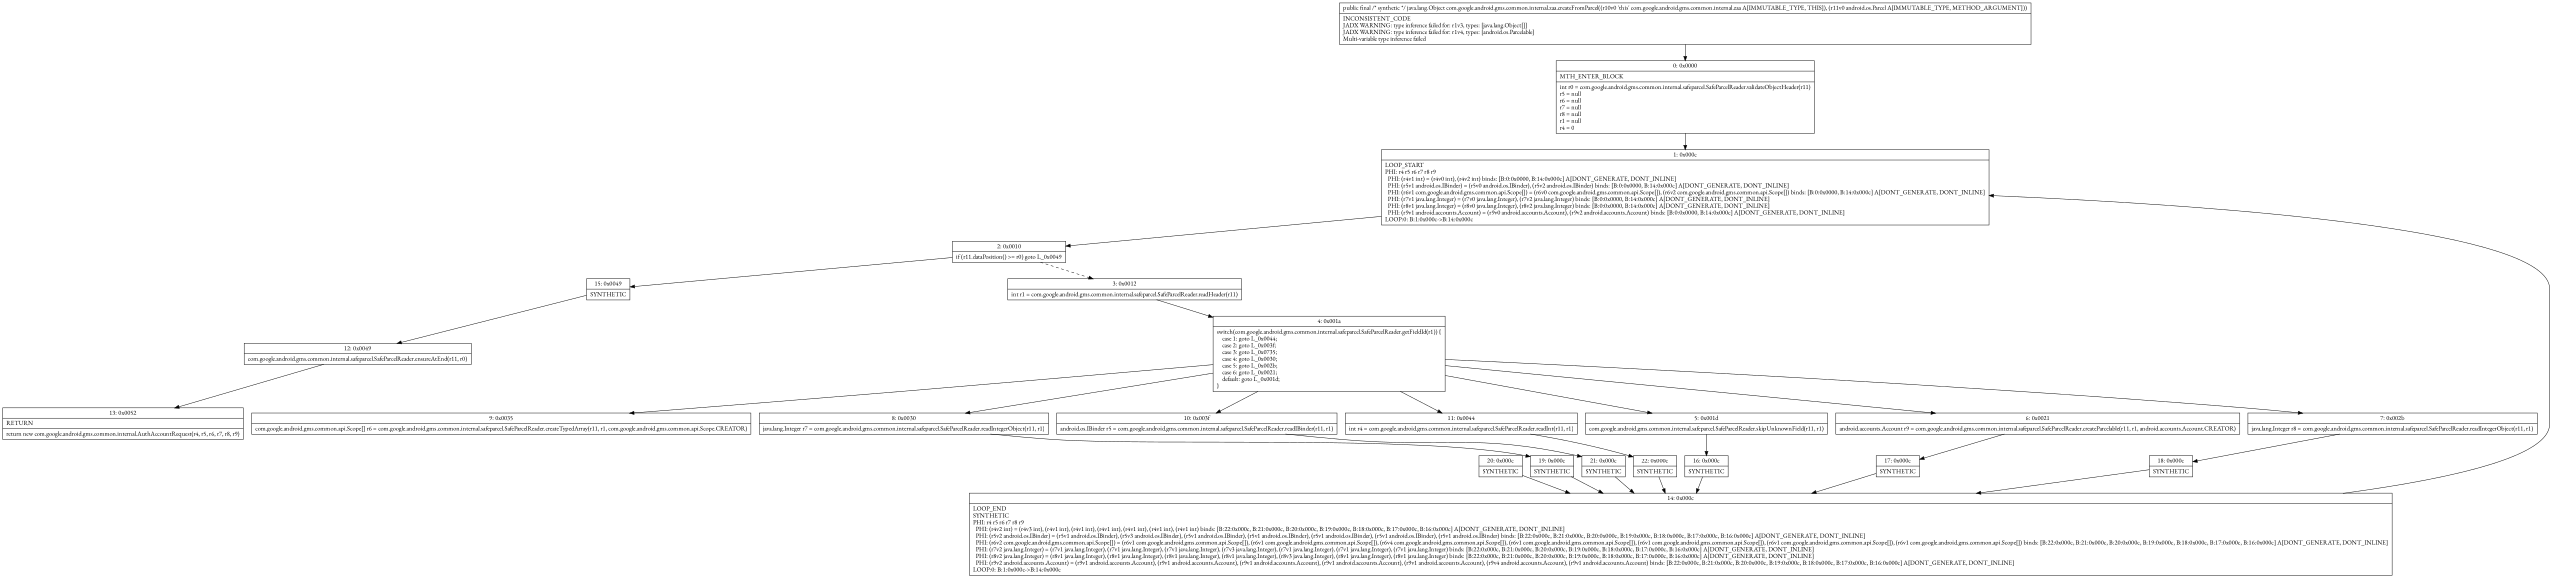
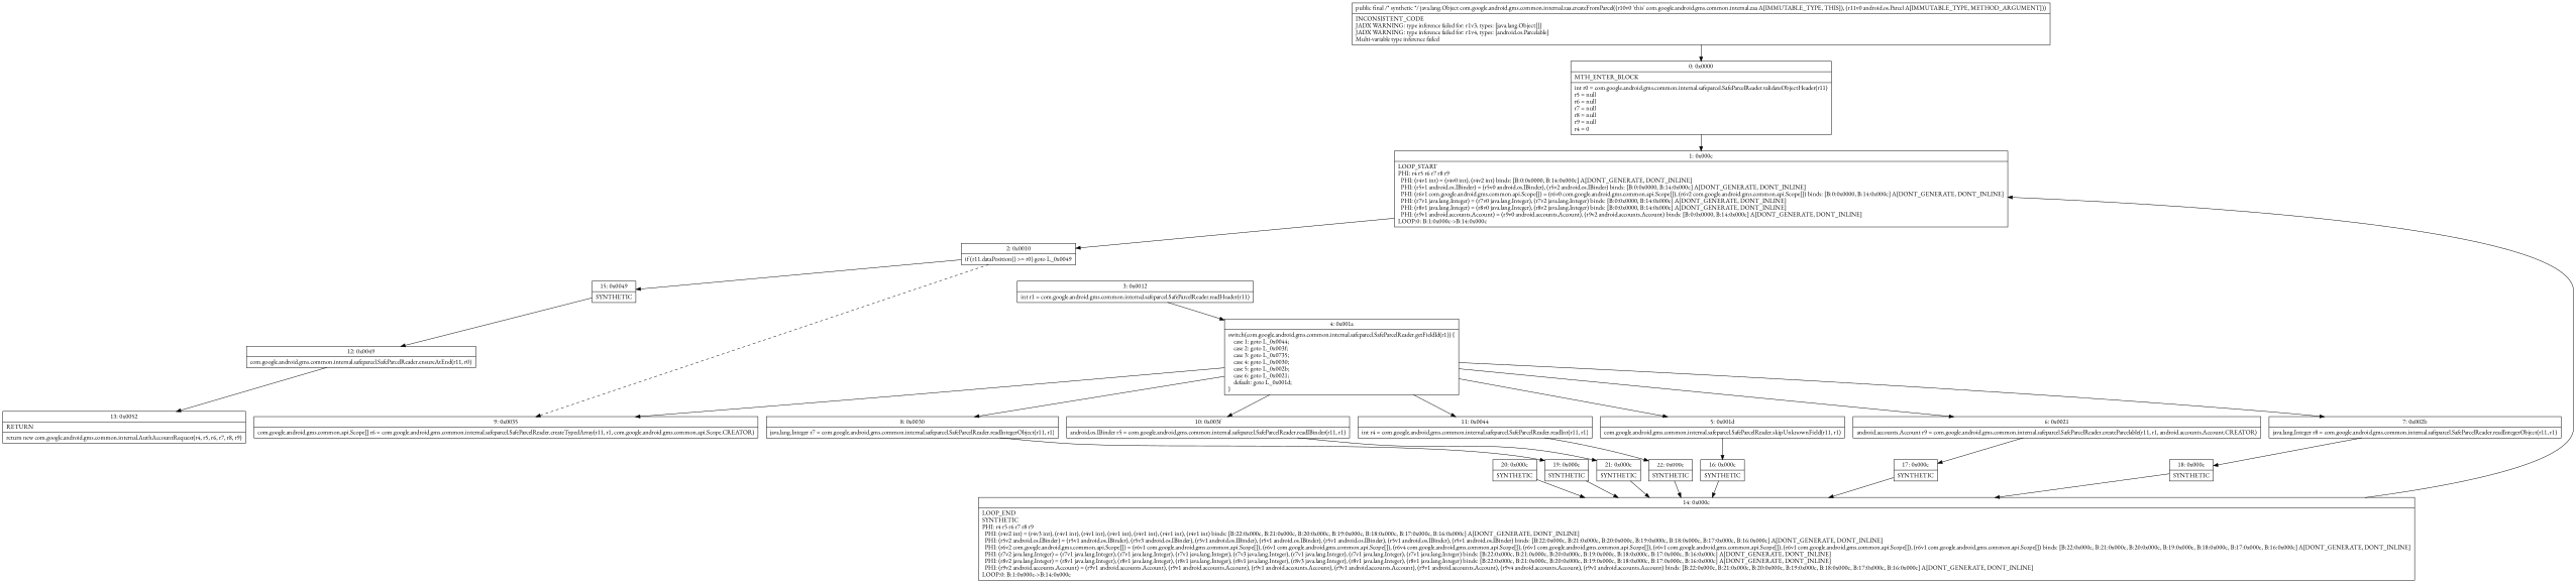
  digraph {
    fontname="EB Garamond"
    node [fontname="EB Garamond" shape=record]
    edge [fontname="EB Garamond"]
-   n1 [label="{0\:\ 0x0000|MTH_ENTER_BLOCK\l|int r0 = com.google.android.gms.common.internal.safeparcel.SafeParcelReader.validateObjectHeader(r11)\lr5 = null\lr6 = null\lr7 = null\lr8 = null\lr1 = null\lr4 = 0\l}"]
+   n1 [label="{0\:\ 0x0000|MTH_ENTER_BLOCK\l|int r0 = com.google.android.gms.common.internal.safeparcel.SafeParcelReader.validateObjectHeader(r11)\lr5 = null\lr6 = null\lr7 = null\lr8 = null\lr9 = null\lr4 = 0\l}"]
    n2 [label="{1\:\ 0x000c|LOOP_START\lPHI: r4 r5 r6 r7 r8 r9 \l  PHI: (r4v1 int) = (r4v0 int), (r4v2 int) binds: [B:0:0x0000, B:14:0x000c] A[DONT_GENERATE, DONT_INLINE]\l  PHI: (r5v1 android.os.IBinder) = (r5v0 android.os.IBinder), (r5v2 android.os.IBinder) binds: [B:0:0x0000, B:14:0x000c] A[DONT_GENERATE, DONT_INLINE]\l  PHI: (r6v1 com.google.android.gms.common.api.Scope[]) = (r6v0 com.google.android.gms.common.api.Scope[]), (r6v2 com.google.android.gms.common.api.Scope[]) binds: [B:0:0x0000, B:14:0x000c] A[DONT_GENERATE, DONT_INLINE]\l  PHI: (r7v1 java.lang.Integer) = (r7v0 java.lang.Integer), (r7v2 java.lang.Integer) binds: [B:0:0x0000, B:14:0x000c] A[DONT_GENERATE, DONT_INLINE]\l  PHI: (r8v1 java.lang.Integer) = (r8v0 java.lang.Integer), (r8v2 java.lang.Integer) binds: [B:0:0x0000, B:14:0x000c] A[DONT_GENERATE, DONT_INLINE]\l  PHI: (r9v1 android.accounts.Account) = (r9v0 android.accounts.Account), (r9v2 android.accounts.Account) binds: [B:0:0x0000, B:14:0x000c] A[DONT_GENERATE, DONT_INLINE]\lLOOP:0: B:1:0x000c\-\>B:14:0x000c\l}"]
    n3 [label="{2\:\ 0x0010|if (r11.dataPosition() \>= r0) goto L_0x0049\l}"]
    n4 [label="{3\:\ 0x0012|int r1 = com.google.android.gms.common.internal.safeparcel.SafeParcelReader.readHeader(r11)\l}"]
    n5 [label="{15\:\ 0x0049|SYNTHETIC\l}"]
    n6 [label="{4\:\ 0x001a|switch(com.google.android.gms.common.internal.safeparcel.SafeParcelReader.getFieldId(r1)) \{\l    case 1: goto L_0x0044;\l    case 2: goto L_0x003f;\l    case 3: goto L_0x0735;\l    case 4: goto L_0x0030;\l    case 5: goto L_0x002b;\l    case 6: goto L_0x0021;\l    default: goto L_0x001d;\l\}\l}"]
    n7 [label="{12\:\ 0x0049|com.google.android.gms.common.internal.safeparcel.SafeParcelReader.ensureAtEnd(r11, r0)\l}"]
    n8 [label="{5\:\ 0x001d|com.google.android.gms.common.internal.safeparcel.SafeParcelReader.skipUnknownField(r11, r1)\l}"]
    n9 [label="{6\:\ 0x0021|android.accounts.Account r9 = com.google.android.gms.common.internal.safeparcel.SafeParcelReader.createParcelable(r11, r1, android.accounts.Account.CREATOR)\l}"]
    n10 [label="{7\:\ 0x002b|java.lang.Integer r8 = com.google.android.gms.common.internal.safeparcel.SafeParcelReader.readIntegerObject(r11, r1)\l}"]
    n11 [label="{8\:\ 0x0030|java.lang.Integer r7 = com.google.android.gms.common.internal.safeparcel.SafeParcelReader.readIntegerObject(r11, r1)\l}"]
    n12 [label="{9\:\ 0x0035|com.google.android.gms.common.api.Scope[] r6 = com.google.android.gms.common.internal.safeparcel.SafeParcelReader.createTypedArray(r11, r1, com.google.android.gms.common.api.Scope.CREATOR)\l}"]
    n13 [label="{10\:\ 0x003f|android.os.IBinder r5 = com.google.android.gms.common.internal.safeparcel.SafeParcelReader.readIBinder(r11, r1)\l}"]
    n14 [label="{11\:\ 0x0044|int r4 = com.google.android.gms.common.internal.safeparcel.SafeParcelReader.readInt(r11, r1)\l}"]
    n15 [label="{16\:\ 0x000c|SYNTHETIC\l}"]
    n16 [label="{17\:\ 0x000c|SYNTHETIC\l}"]
    n17 [label="{18\:\ 0x000c|SYNTHETIC\l}"]
    n18 [label="{19\:\ 0x000c|SYNTHETIC\l}"]
    n19 [label="{21\:\ 0x000c|SYNTHETIC\l}"]
    n20 [label="{22\:\ 0x000c|SYNTHETIC\l}"]
    n21 [label="{14\:\ 0x000c|LOOP_END\lSYNTHETIC\lPHI: r4 r5 r6 r7 r8 r9 \l  PHI: (r4v2 int) = (r4v3 int), (r4v1 int), (r4v1 int), (r4v1 int), (r4v1 int), (r4v1 int), (r4v1 int) binds: [B:22:0x000c, B:21:0x000c, B:20:0x000c, B:19:0x000c, B:18:0x000c, B:17:0x000c, B:16:0x000c] A[DONT_GENERATE, DONT_INLINE]\l  PHI: (r5v2 android.os.IBinder) = (r5v1 android.os.IBinder), (r5v3 android.os.IBinder), (r5v1 android.os.IBinder), (r5v1 android.os.IBinder), (r5v1 android.os.IBinder), (r5v1 android.os.IBinder), (r5v1 android.os.IBinder) binds: [B:22:0x000c, B:21:0x000c, B:20:0x000c, B:19:0x000c, B:18:0x000c, B:17:0x000c, B:16:0x000c] A[DONT_GENERATE, DONT_INLINE]\l  PHI: (r6v2 com.google.android.gms.common.api.Scope[]) = (r6v1 com.google.android.gms.common.api.Scope[]), (r6v1 com.google.android.gms.common.api.Scope[]), (r6v4 com.google.android.gms.common.api.Scope[]), (r6v1 com.google.android.gms.common.api.Scope[]), (r6v1 com.google.android.gms.common.api.Scope[]), (r6v1 com.google.android.gms.common.api.Scope[]), (r6v1 com.google.android.gms.common.api.Scope[]) binds: [B:22:0x000c, B:21:0x000c, B:20:0x000c, B:19:0x000c, B:18:0x000c, B:17:0x000c, B:16:0x000c] A[DONT_GENERATE, DONT_INLINE]\l  PHI: (r7v2 java.lang.Integer) = (r7v1 java.lang.Integer), (r7v1 java.lang.Integer), (r7v1 java.lang.Integer), (r7v3 java.lang.Integer), (r7v1 java.lang.Integer), (r7v1 java.lang.Integer), (r7v1 java.lang.Integer) binds: [B:22:0x000c, B:21:0x000c, B:20:0x000c, B:19:0x000c, B:18:0x000c, B:17:0x000c, B:16:0x000c] A[DONT_GENERATE, DONT_INLINE]\l  PHI: (r8v2 java.lang.Integer) = (r8v1 java.lang.Integer), (r8v1 java.lang.Integer), (r8v1 java.lang.Integer), (r8v1 java.lang.Integer), (r8v3 java.lang.Integer), (r8v1 java.lang.Integer), (r8v1 java.lang.Integer) binds: [B:22:0x000c, B:21:0x000c, B:20:0x000c, B:19:0x000c, B:18:0x000c, B:17:0x000c, B:16:0x000c] A[DONT_GENERATE, DONT_INLINE]\l  PHI: (r9v2 android.accounts.Account) = (r9v1 android.accounts.Account), (r9v1 android.accounts.Account), (r9v1 android.accounts.Account), (r9v1 android.accounts.Account), (r9v1 android.accounts.Account), (r9v4 android.accounts.Account), (r9v1 android.accounts.Account) binds: [B:22:0x000c, B:21:0x000c, B:20:0x000c, B:19:0x000c, B:18:0x000c, B:17:0x000c, B:16:0x000c] A[DONT_GENERATE, DONT_INLINE]\lLOOP:0: B:1:0x000c\-\>B:14:0x000c\l}"]
    n22 [label="{20\:\ 0x000c|SYNTHETIC\l}"]
    n23 [label="{13\:\ 0x0052|RETURN\l|return new com.google.android.gms.common.internal.AuthAccountRequest(r4, r5, r6, r7, r8, r9)\l}"]
    n24 [label="{public final \/* synthetic *\/ java.lang.Object com.google.android.gms.common.internal.zaa.createFromParcel((r10v0 'this' com.google.android.gms.common.internal.zaa A[IMMUTABLE_TYPE, THIS]), (r11v0 android.os.Parcel A[IMMUTABLE_TYPE, METHOD_ARGUMENT]))  | INCONSISTENT_CODE\lJADX WARNING: type inference failed for: r1v3, types: [java.lang.Object[]]\lJADX WARNING: type inference failed for: r1v4, types: [android.os.Parcelable]\lMulti\-variable type inference failed\l}"]
    n1 -> n2
    n2 -> n3
-   n3 -> n4 [style=dashed]
+   n3 -> n12 [style=dashed]
    n3 -> n5
    n4 -> n6
    n5 -> n7
    n6 -> n8
    n6 -> n9
    n6 -> n10
    n6 -> n11
    n6 -> n12
    n6 -> n13
    n6 -> n14
    n7 -> n23
    n8 -> n15
    n9 -> n16
    n10 -> n17
    n11 -> n18
    n13 -> n19
    n14 -> n20
    n15 -> n21
    n16 -> n21
    n17 -> n21
    n18 -> n21
    n19 -> n21
    n20 -> n21
    n21 -> n2
    n22 -> n21
    n24 -> n1
  }
